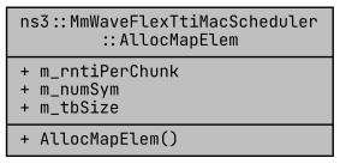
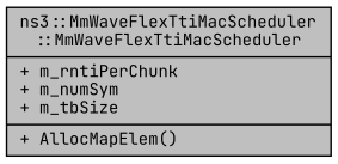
  digraph {
    fontname="JetBrains Mono"
-   n1 [color=black fillcolor=grey75 fontcolor=black fontname="JetBrains Mono" fontsize=10 height=0.2 label="{ns3::MmWaveFlexTtiMacScheduler\l::AllocMapElem\n|+ m_rntiPerChunk\l+ m_numSym\l+ m_tbSize\l|+ AllocMapElem()\l}" shape=record style=filled width=0.4]
+   n1 [color=black fillcolor=grey75 fontcolor=black fontname="JetBrains Mono" fontsize=10 height=0.2 label="{ns3::MmWaveFlexTtiMacScheduler\l::MmWaveFlexTtiMacScheduler\n|+ m_rntiPerChunk\l+ m_numSym\l+ m_tbSize\l|+ AllocMapElem()\l}" shape=record style=filled width=0.4]
  }
